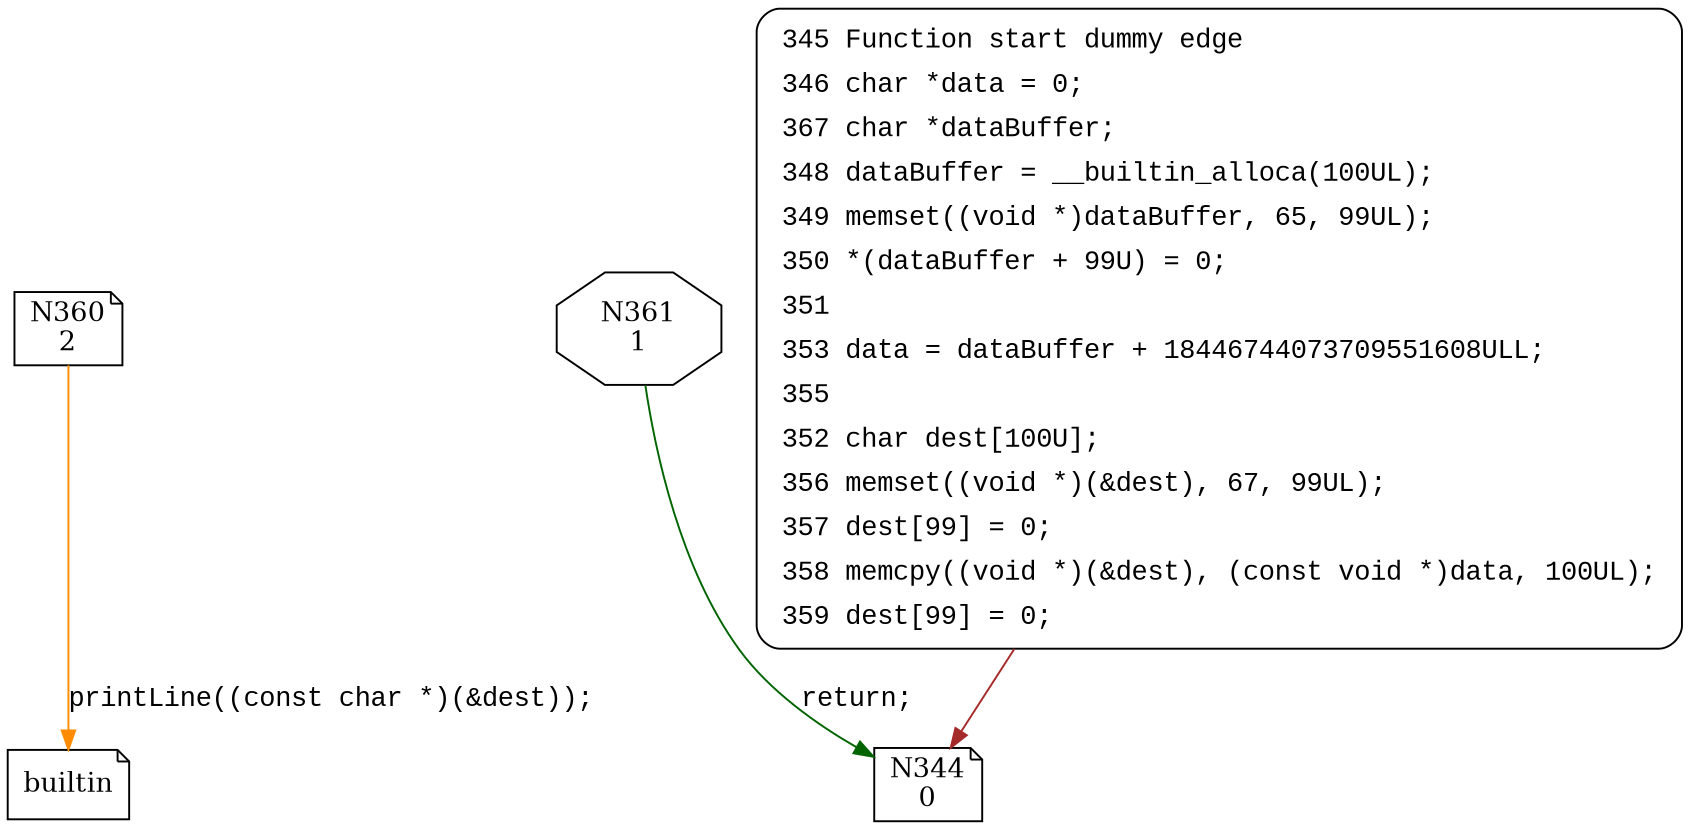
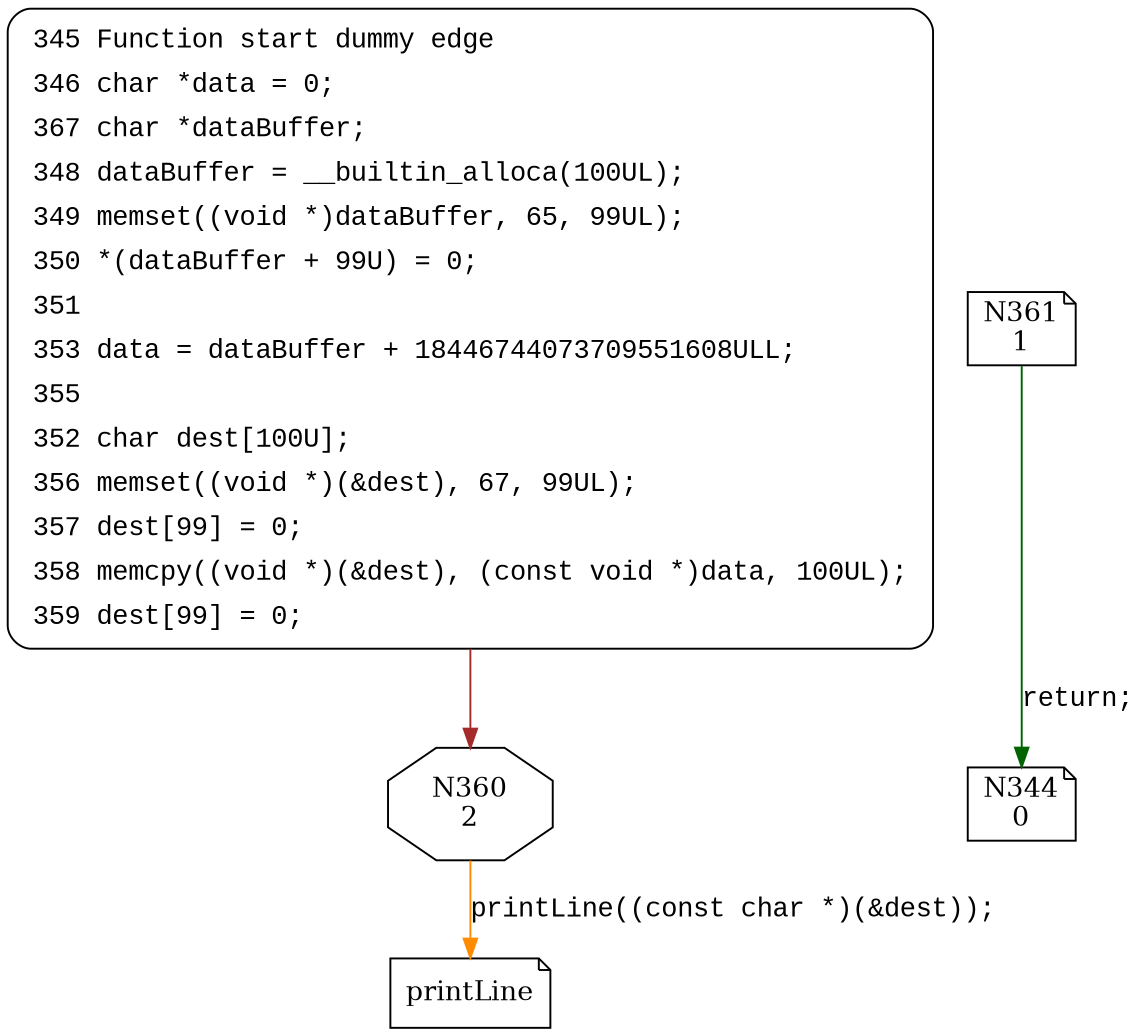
  digraph {
    node [shape=octagon]
    edge [fontname="Courier New"]
-   n1 [label="N360\n2" shape=note]
-   n2 [label=builtin shape=note]
-   n3 [label="N361\n1"]
+   n1 [label="N360\n2"]
+   n2 [label=printLine shape=note]
+   n3 [label="N361\n1" shape=note]
    n4 [label="N344\n0" shape=note]
    n5 [fillcolor=white fontname="Courier New" label=<<table border="0" cellborder="0" cellpadding="3" bgcolor="white"><tr><td align="right">345</td><td align="left">Function start dummy edge</td></tr><tr><td align="right">346</td><td align="left">char *data = 0;</td></tr><tr><td align="right">367</td><td align="left">char *dataBuffer;</td></tr><tr><td align="right">348</td><td align="left">dataBuffer = __builtin_alloca(100UL);</td></tr><tr><td align="right">349</td><td align="left">memset((void *)dataBuffer, 65, 99UL);</td></tr><tr><td align="right">350</td><td align="left">*(dataBuffer + 99U) = 0;</td></tr><tr><td align="right">351</td><td align="left"></td></tr><tr><td align="right">353</td><td align="left">data = dataBuffer + 18446744073709551608ULL;</td></tr><tr><td align="right">355</td><td align="left"></td></tr><tr><td align="right">352</td><td align="left">char dest[100U];</td></tr><tr><td align="right">356</td><td align="left">memset((void *)(&amp;dest), 67, 99UL);</td></tr><tr><td align="right">357</td><td align="left">dest[99] = 0;</td></tr><tr><td align="right">358</td><td align="left">memcpy((void *)(&amp;dest), (const void *)data, 100UL);</td></tr><tr><td align="right">359</td><td align="left">dest[99] = 0;</td></tr></table>> penwidth=1 shape=Mrecord style="filled,bold"]
    n1 -> n2 [color=darkorange label="printLine((const char *)(&dest));"]
    n3 -> n4 [color=darkgreen label="return;"]
-   n5 -> n4 [color=brown fontname=""]
+   n5 -> n1 [color=brown fontname=""]
  }
